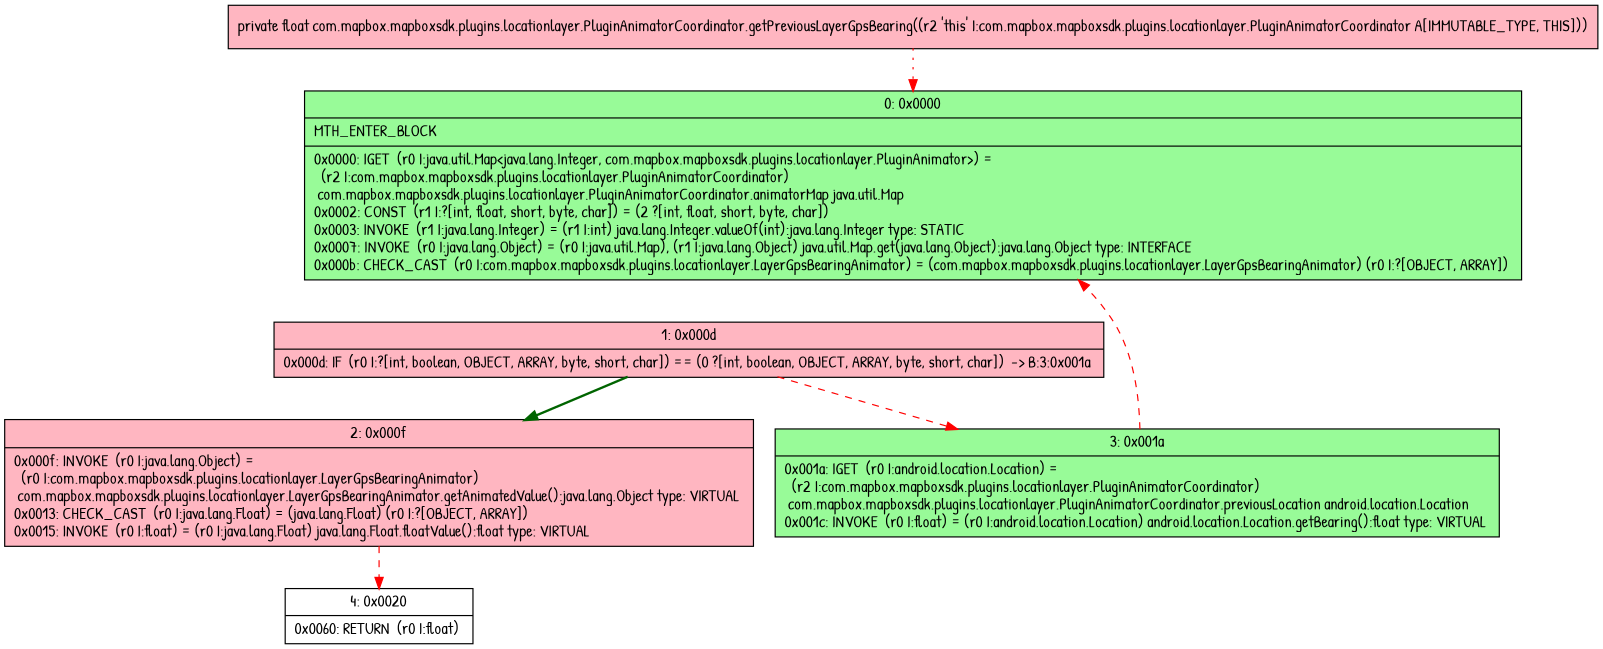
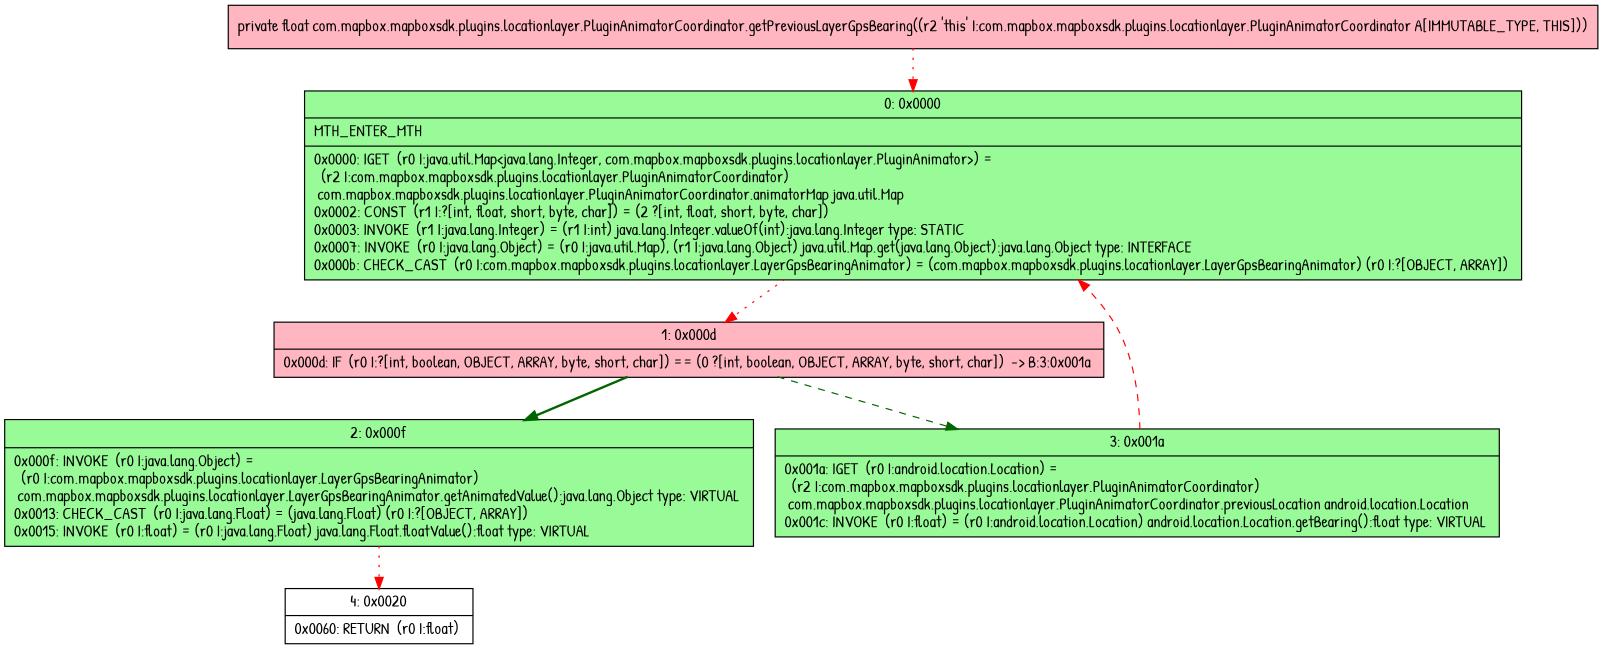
  digraph {
    fontname="Patrick Hand"
    node [fillcolor=palegreen fontname="Patrick Hand" shape=record style=filled]
    edge [color=red fontname="Patrick Hand" style=dashed]
-   n1 [label="{0\:\ 0x0000|MTH_ENTER_BLOCK\l|0x0000: IGET  (r0 I:java.util.Map\<java.lang.Integer, com.mapbox.mapboxsdk.plugins.locationlayer.PluginAnimator\>) = \l  (r2 I:com.mapbox.mapboxsdk.plugins.locationlayer.PluginAnimatorCoordinator)\l com.mapbox.mapboxsdk.plugins.locationlayer.PluginAnimatorCoordinator.animatorMap java.util.Map \l0x0002: CONST  (r1 I:?[int, float, short, byte, char]) = (2 ?[int, float, short, byte, char]) \l0x0003: INVOKE  (r1 I:java.lang.Integer) = (r1 I:int) java.lang.Integer.valueOf(int):java.lang.Integer type: STATIC \l0x0007: INVOKE  (r0 I:java.lang.Object) = (r0 I:java.util.Map), (r1 I:java.lang.Object) java.util.Map.get(java.lang.Object):java.lang.Object type: INTERFACE \l0x000b: CHECK_CAST  (r0 I:com.mapbox.mapboxsdk.plugins.locationlayer.LayerGpsBearingAnimator) = (com.mapbox.mapboxsdk.plugins.locationlayer.LayerGpsBearingAnimator) (r0 I:?[OBJECT, ARRAY]) \l}"]
+   n1 [label="{0\:\ 0x0000|MTH_ENTER_MTH\l|0x0000: IGET  (r0 I:java.util.Map\<java.lang.Integer, com.mapbox.mapboxsdk.plugins.locationlayer.PluginAnimator\>) = \l  (r2 I:com.mapbox.mapboxsdk.plugins.locationlayer.PluginAnimatorCoordinator)\l com.mapbox.mapboxsdk.plugins.locationlayer.PluginAnimatorCoordinator.animatorMap java.util.Map \l0x0002: CONST  (r1 I:?[int, float, short, byte, char]) = (2 ?[int, float, short, byte, char]) \l0x0003: INVOKE  (r1 I:java.lang.Integer) = (r1 I:int) java.lang.Integer.valueOf(int):java.lang.Integer type: STATIC \l0x0007: INVOKE  (r0 I:java.lang.Object) = (r0 I:java.util.Map), (r1 I:java.lang.Object) java.util.Map.get(java.lang.Object):java.lang.Object type: INTERFACE \l0x000b: CHECK_CAST  (r0 I:com.mapbox.mapboxsdk.plugins.locationlayer.LayerGpsBearingAnimator) = (com.mapbox.mapboxsdk.plugins.locationlayer.LayerGpsBearingAnimator) (r0 I:?[OBJECT, ARRAY]) \l}"]
    n2 [fillcolor=lightpink label="{1\:\ 0x000d|0x000d: IF  (r0 I:?[int, boolean, OBJECT, ARRAY, byte, short, char]) == (0 ?[int, boolean, OBJECT, ARRAY, byte, short, char])  \-\> B:3:0x001a \l}"]
-   n3 [fillcolor=lightpink label="{2\:\ 0x000f|0x000f: INVOKE  (r0 I:java.lang.Object) = \l  (r0 I:com.mapbox.mapboxsdk.plugins.locationlayer.LayerGpsBearingAnimator)\l com.mapbox.mapboxsdk.plugins.locationlayer.LayerGpsBearingAnimator.getAnimatedValue():java.lang.Object type: VIRTUAL \l0x0013: CHECK_CAST  (r0 I:java.lang.Float) = (java.lang.Float) (r0 I:?[OBJECT, ARRAY]) \l0x0015: INVOKE  (r0 I:float) = (r0 I:java.lang.Float) java.lang.Float.floatValue():float type: VIRTUAL \l}"]
+   n3 [label="{2\:\ 0x000f|0x000f: INVOKE  (r0 I:java.lang.Object) = \l  (r0 I:com.mapbox.mapboxsdk.plugins.locationlayer.LayerGpsBearingAnimator)\l com.mapbox.mapboxsdk.plugins.locationlayer.LayerGpsBearingAnimator.getAnimatedValue():java.lang.Object type: VIRTUAL \l0x0013: CHECK_CAST  (r0 I:java.lang.Float) = (java.lang.Float) (r0 I:?[OBJECT, ARRAY]) \l0x0015: INVOKE  (r0 I:float) = (r0 I:java.lang.Float) java.lang.Float.floatValue():float type: VIRTUAL \l}"]
    n4 [label="{3\:\ 0x001a|0x001a: IGET  (r0 I:android.location.Location) = \l  (r2 I:com.mapbox.mapboxsdk.plugins.locationlayer.PluginAnimatorCoordinator)\l com.mapbox.mapboxsdk.plugins.locationlayer.PluginAnimatorCoordinator.previousLocation android.location.Location \l0x001c: INVOKE  (r0 I:float) = (r0 I:android.location.Location) android.location.Location.getBearing():float type: VIRTUAL \l}"]
    n5 [fillcolor=white label="{4\:\ 0x0020|0x0060: RETURN  (r0 I:float) \l}"]
    n6 [fillcolor=lightpink label="{private float com.mapbox.mapboxsdk.plugins.locationlayer.PluginAnimatorCoordinator.getPreviousLayerGpsBearing((r2 'this' I:com.mapbox.mapboxsdk.plugins.locationlayer.PluginAnimatorCoordinator A[IMMUTABLE_TYPE, THIS])) }"]
+   n1 -> n2 [style=dotted]
    n2 -> n3 [color=darkgreen style=bold]
-   n2 -> n4
-   n3 -> n5
+   n2 -> n4 [color=darkgreen]
+   n3 -> n5 [style=dotted]
    n4 -> n1
    n6 -> n1 [style=dotted]
  }
